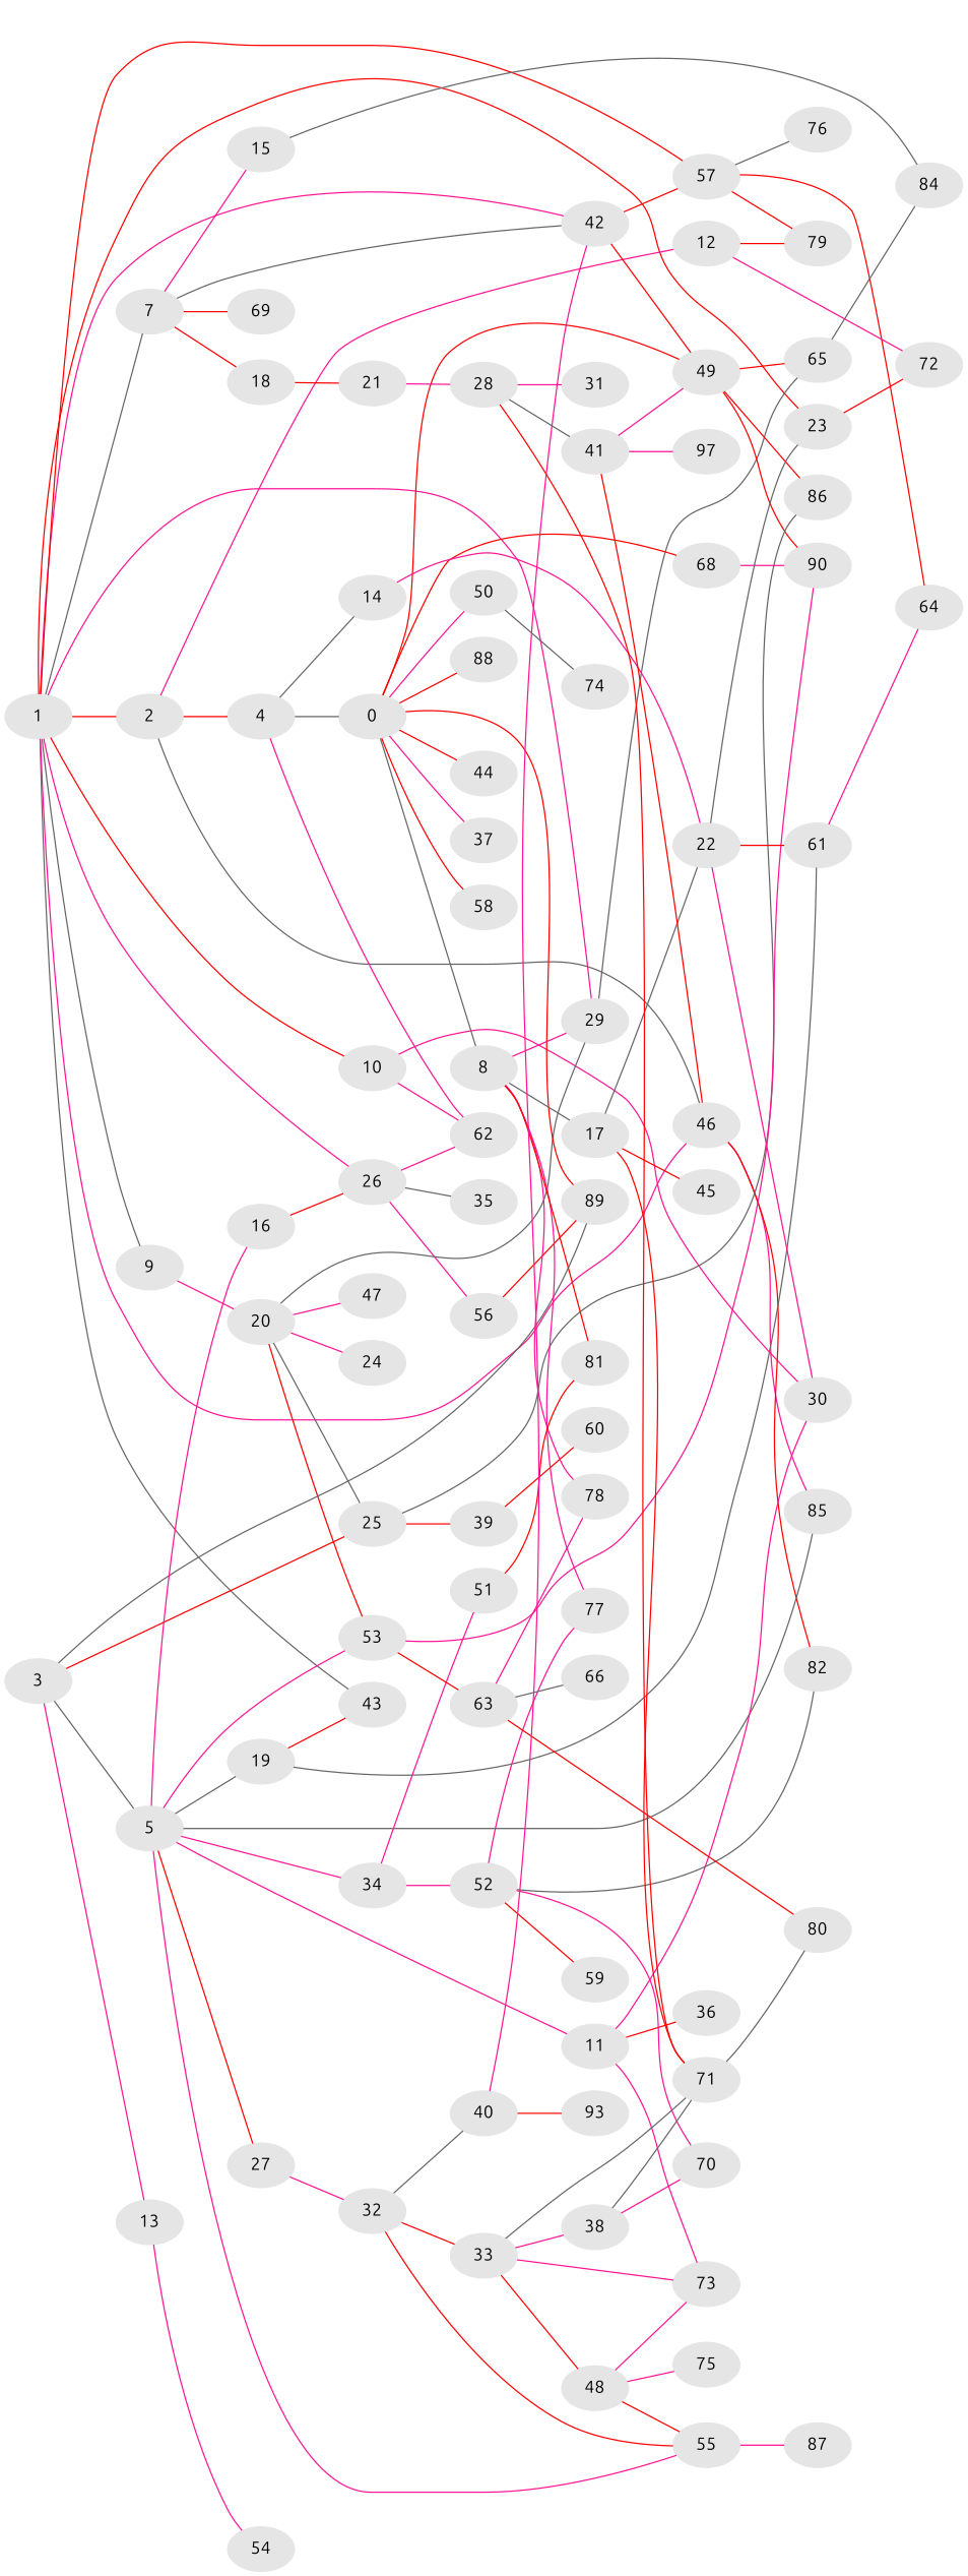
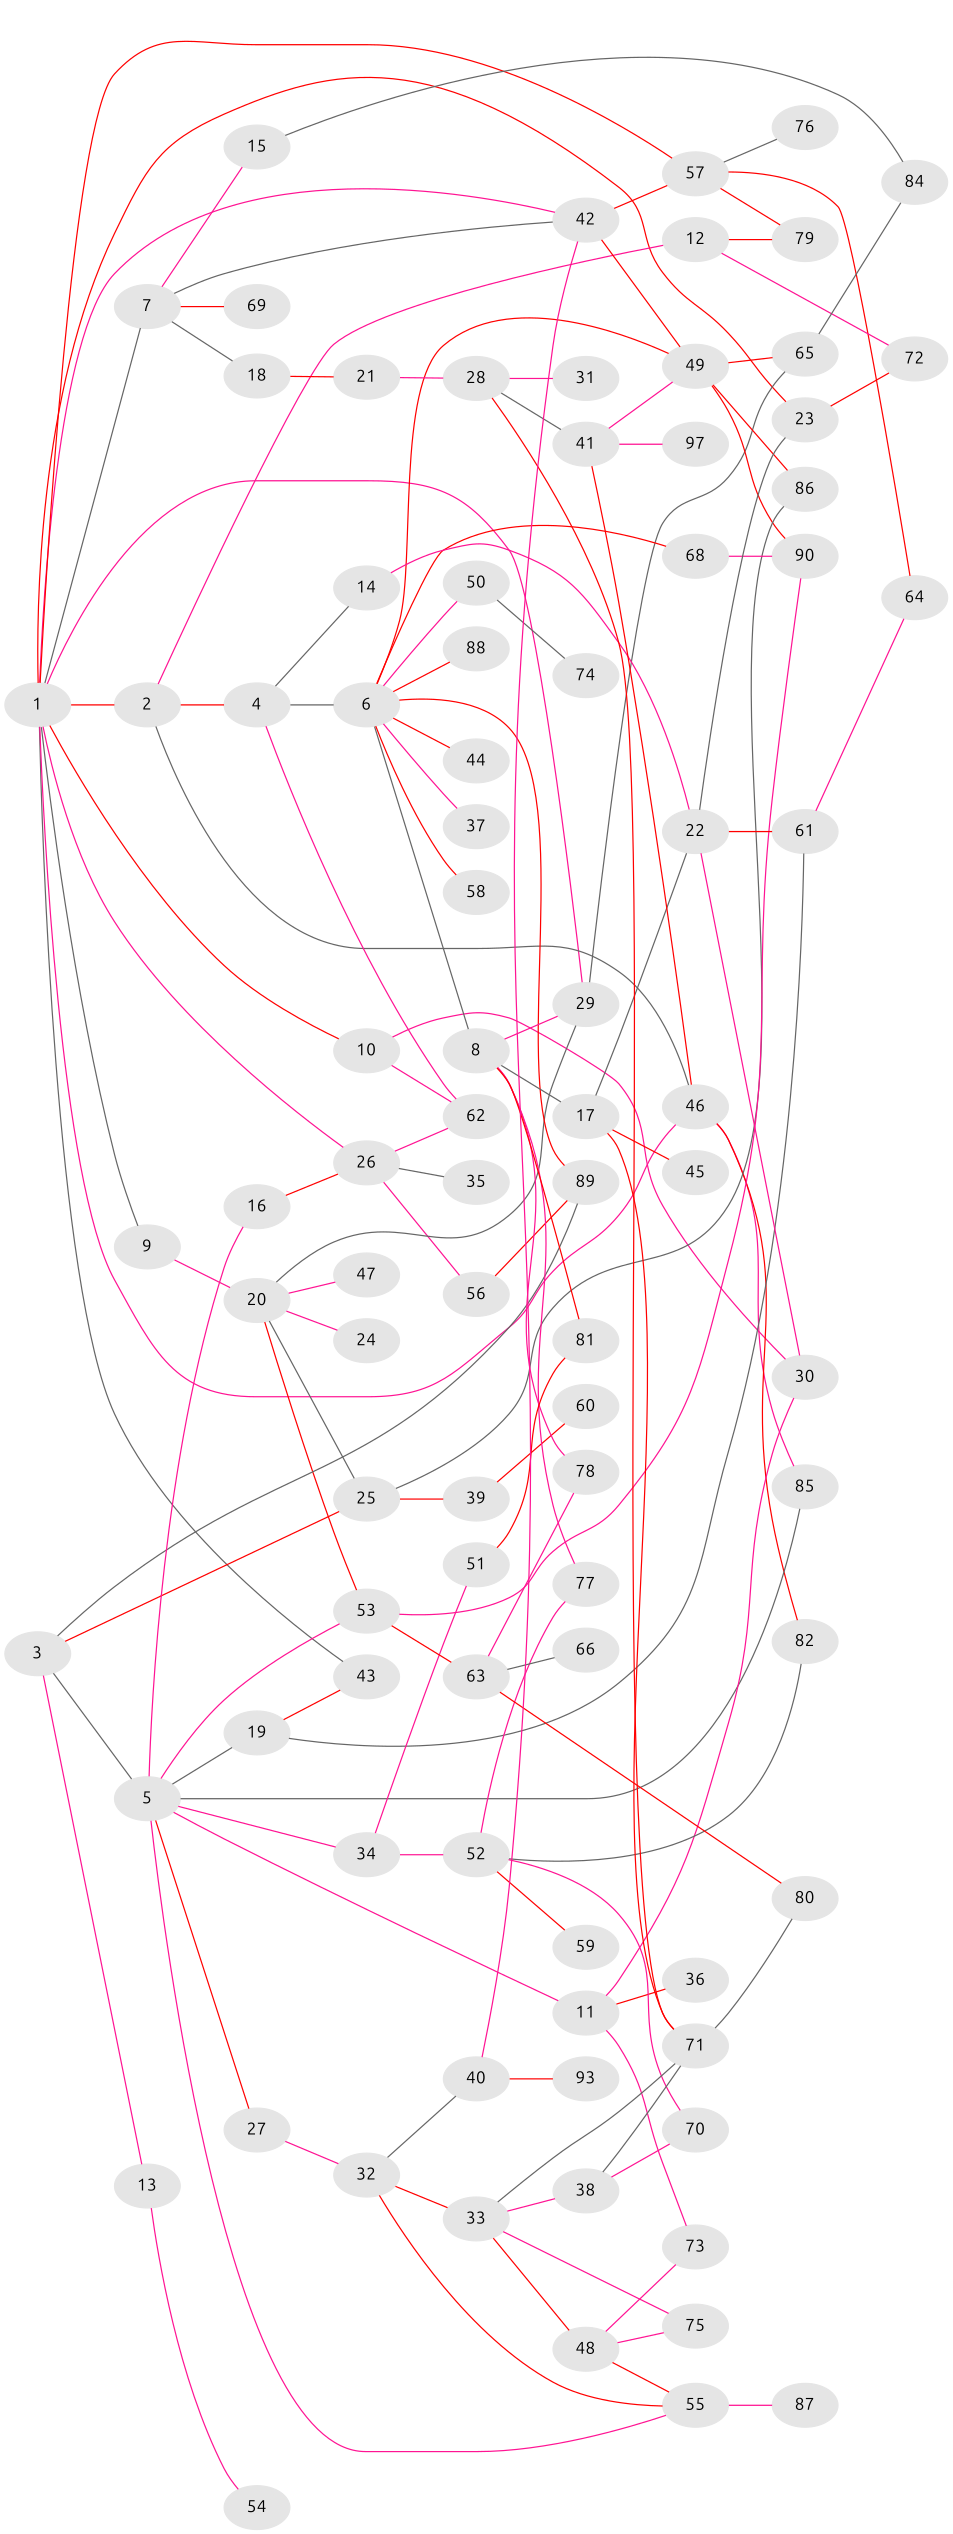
  graph {
    fontname=Ubuntu
    rankdir=LR
    node [color=gray90 fontname=Ubuntu style=filled]
    edge [color=deeppink fontname=Ubuntu]
    1
    2
    7
    9
    10
    23
    26
    29
    42
    43
    46
    57
    4
    12
    15
    18
    69
    20
    62
    30
    72
    35
    56
    65
    49
    85
    82
    79
    64
    76
    3
    5
    13
    25
    89
-   6 [label=0]
+   6
    14
    11
    16
    19
    27
    34
    53
    55
    54
    39
    86
    44
    8
    37
    50
    58
    68
    88
    22
    36
    73
    61
    32
    51
    52
    90
    63
    87
    17
    77
    78
    81
    74
    84
    21
    45
    71
    24
    47
    80
    28
    31
    41
    60
    33
    40
    n83 [label=97]
    38
    48
    75
    n87 [label=93]
    70
    59
    66
    1 -- 2 [color=red]
    1 -- 7 [color=gray40]
    1 -- 9 [color=gray40]
    1 -- 10 [color=red]
    1 -- 23 [color=red]
    1 -- 26
    1 -- 29
    1 -- 42
    1 -- 43 [color=gray40]
    1 -- 46
    1 -- 57 [color=red]
    2 -- 46 [color=gray40]
    2 -- 4 [color=red]
    2 -- 12
    7 -- 42 [color=gray40]
    7 -- 15
-   7 -- 18 [color=red]
+   7 -- 18 [color=gray40]
    7 -- 69 [color=red]
    9 -- 20
    10 -- 62
    10 -- 30
    23 -- 72 [color=red]
    26 -- 62
    26 -- 35 [color=gray40]
    26 -- 56
    29 -- 65 [color=gray40]
    42 -- 57 [color=red]
    42 -- 49 [color=red]
    46 -- 85
    46 -- 82 [color=red]
    57 -- 79 [color=red]
    57 -- 64 [color=red]
    57 -- 76 [color=gray40]
    4 -- 62
    4 -- 6 [color=gray40]
    4 -- 14 [color=gray40]
    12 -- 72
    12 -- 79 [color=red]
    15 -- 84 [color=gray40]
    18 -- 21 [color=red]
    20 -- 29 [color=gray40]
    20 -- 25 [color=gray40]
    20 -- 53 [color=red]
    20 -- 24
    20 -- 47
    56 -- 89 [color=red]
    65 -- 84 [color=gray40]
    49 -- 65 [color=red]
    49 -- 86 [color=red]
    49 -- 90 [color=red]
    3 -- 5 [color=gray40]
    3 -- 13
    3 -- 25 [color=red]
    3 -- 89 [color=gray40]
    5 -- 85 [color=gray40]
    5 -- 11
    5 -- 16
    5 -- 19 [color=gray40]
    5 -- 27 [color=red]
    5 -- 34
    5 -- 53
    5 -- 55
    13 -- 54
    25 -- 39 [color=red]
    25 -- 86 [color=gray40]
    6 -- 49 [color=red]
    6 -- 89 [color=red]
    6 -- 44 [color=red]
    6 -- 8 [color=gray40]
    6 -- 37
    6 -- 50
    6 -- 58 [color=red]
    6 -- 68 [color=red]
    6 -- 88 [color=red]
    14 -- 22
    11 -- 30
    11 -- 36 [color=red]
    11 -- 73
    16 -- 26 [color=red]
    19 -- 43 [color=red]
    19 -- 61 [color=gray40]
    27 -- 32
    34 -- 51
    34 -- 52
    53 -- 90
    53 -- 63 [color=red]
    55 -- 87
    39 -- 60 [color=red]
    8 -- 29
    8 -- 17 [color=gray40]
    8 -- 77
    8 -- 78
    8 -- 81 [color=red]
    50 -- 74 [color=gray40]
    68 -- 90
    22 -- 23 [color=gray40]
    22 -- 30
    22 -- 61 [color=red]
    61 -- 64
    32 -- 55 [color=red]
    32 -- 33 [color=red]
    32 -- 40 [color=gray40]
    51 -- 81 [color=red]
    52 -- 82 [color=gray40]
    52 -- 77
    52 -- 70
    52 -- 59 [color=red]
    63 -- 78
    63 -- 80 [color=red]
    63 -- 66 [color=gray40]
    17 -- 22 [color=gray40]
    17 -- 45 [color=red]
    17 -- 71 [color=red]
    21 -- 28
    71 -- 80 [color=gray40]
    28 -- 71 [color=red]
    28 -- 31
    28 -- 41 [color=gray40]
    41 -- 46 [color=red]
    41 -- 49
    41 -- n83
    33 -- 71 [color=gray40]
    33 -- 38
    33 -- 48 [color=red]
-   33 -- 73
+   33 -- 75
    40 -- 42
    40 -- n87 [color=red]
    38 -- 71 [color=gray40]
    38 -- 70
    48 -- 55 [color=red]
    48 -- 73
    48 -- 75
  }
